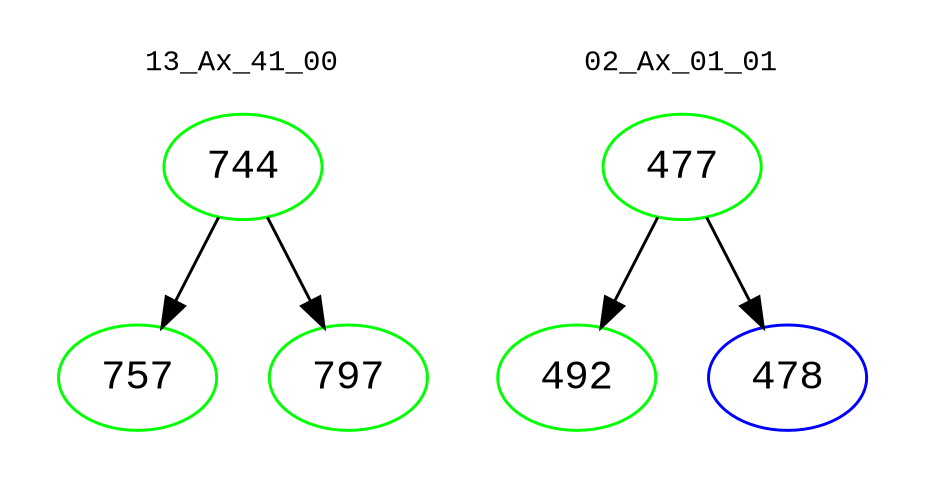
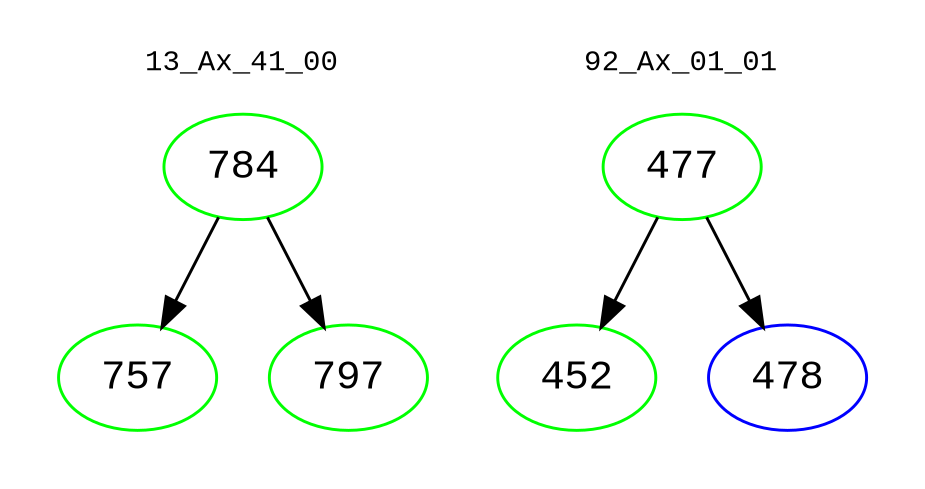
  digraph {
    fontname="Liberation Mono"
    node [color=green fontname="Liberation Mono"]
    edge [color=black fontname="Liberation Mono"]
-   n1 [label=744]
+   n1 [label=784]
    n2 [label=757]
    n3 [label=797]
    n4 [label=477]
-   n5 [label=492]
+   n5 [label=452]
    n6 [color=blue label=478]
    subgraph cluster_1 {
      color=white
      fontsize=10
      label="13_Ax_41_00"
      n1
      n2
      n3
    }
    subgraph cluster_2 {
      color=white
      fontsize=10
-     label="02_Ax_01_01"
+     label="92_Ax_01_01"
      n4
      n5
      n6
    }
    n1 -> n2
    n1 -> n3
    n4 -> n5
    n4 -> n6
  }
